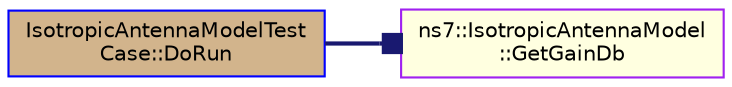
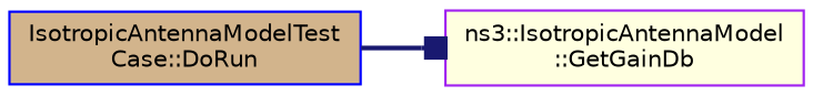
  digraph {
    rankdir=LR
    node [fontname=Helvetica fontsize=10 shape=record style=filled]
    n1 [color=blue fillcolor=tan fontcolor=black height=0.2 label="IsotropicAntennaModelTest\lCase::DoRun" width=0.4]
-   n2 [color=purple fillcolor=lightyellow height=0.2 label="ns7::IsotropicAntennaModel\l::GetGainDb" width=0.4]
+   n2 [color=purple fillcolor=lightyellow height=0.2 label="ns3::IsotropicAntennaModel\l::GetGainDb" width=0.4]
    n1 -> n2 [color=midnightblue fontname=Helvetica fontsize=10 labelfontname=Helvetica labelfontsize=10 style=bold arrowhead=box]
  }
